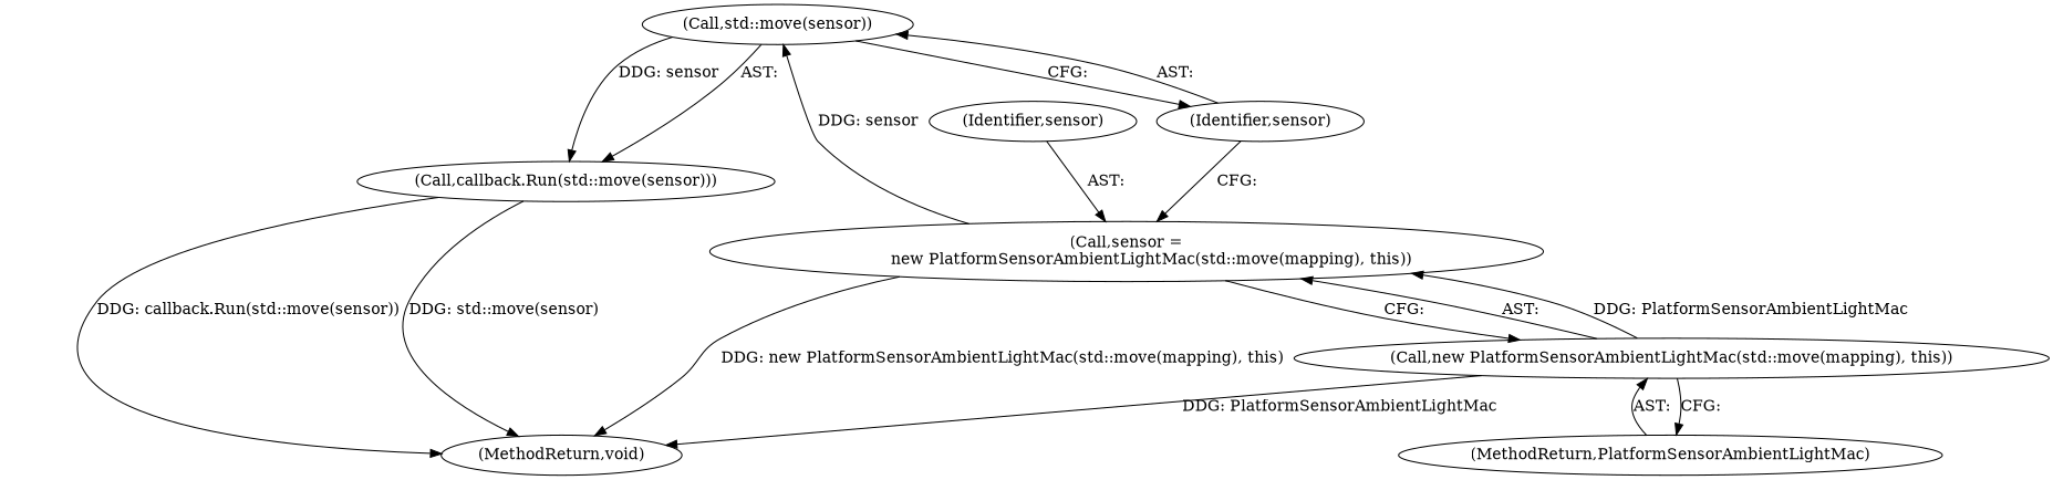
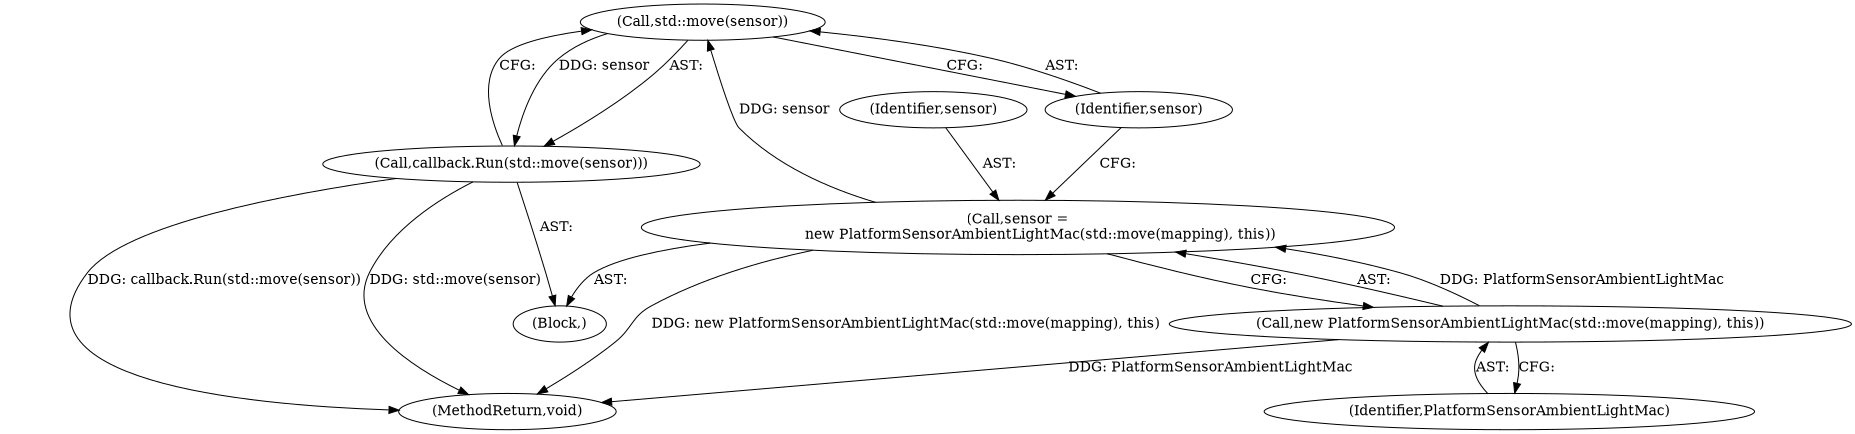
  digraph {
    n1 [label="(Call,std::move(sensor))"]
    n2 [label="(Call,callback.Run(std::move(sensor)))"]
    n3 [label="(Identifier,sensor)"]
    n4 [label="(MethodReturn,void)"]
+   n5 [label="(Block,)"]
    n6 [label="(Call,sensor =\n          new PlatformSensorAmbientLightMac(std::move(mapping), this))"]
    n7 [label="(Call,new PlatformSensorAmbientLightMac(std::move(mapping), this))"]
-   n8 [label="(MethodReturn,PlatformSensorAmbientLightMac)"]
+   n8 [label="(Identifier,PlatformSensorAmbientLightMac)"]
    n9 [label="(Identifier,sensor)"]
    n1 -> n2 [label="AST: "]
    n1 -> n2 [label="DDG: sensor"]
    n1 -> n3 [label="CFG: "]
+   n2 -> n1 [label="CFG: "]
    n2 -> n4 [label="DDG: std::move(sensor)"]
    n2 -> n4 [label="DDG: callback.Run(std::move(sensor))"]
+   n2 -> n5 [label="AST: "]
    n3 -> n1 [label="AST: "]
    n3 -> n6 [label="CFG: "]
    n6 -> n1 [label="DDG: sensor"]
    n6 -> n4 [label="DDG: new PlatformSensorAmbientLightMac(std::move(mapping), this)"]
+   n6 -> n5 [label="AST: "]
    n6 -> n7 [label="CFG: "]
    n7 -> n4 [label="DDG: PlatformSensorAmbientLightMac"]
    n7 -> n6 [label="AST: "]
    n7 -> n6 [label="DDG: PlatformSensorAmbientLightMac"]
    n7 -> n8 [label="CFG: "]
    n8 -> n7 [label="AST: "]
    n9 -> n6 [label="AST: "]
  }
